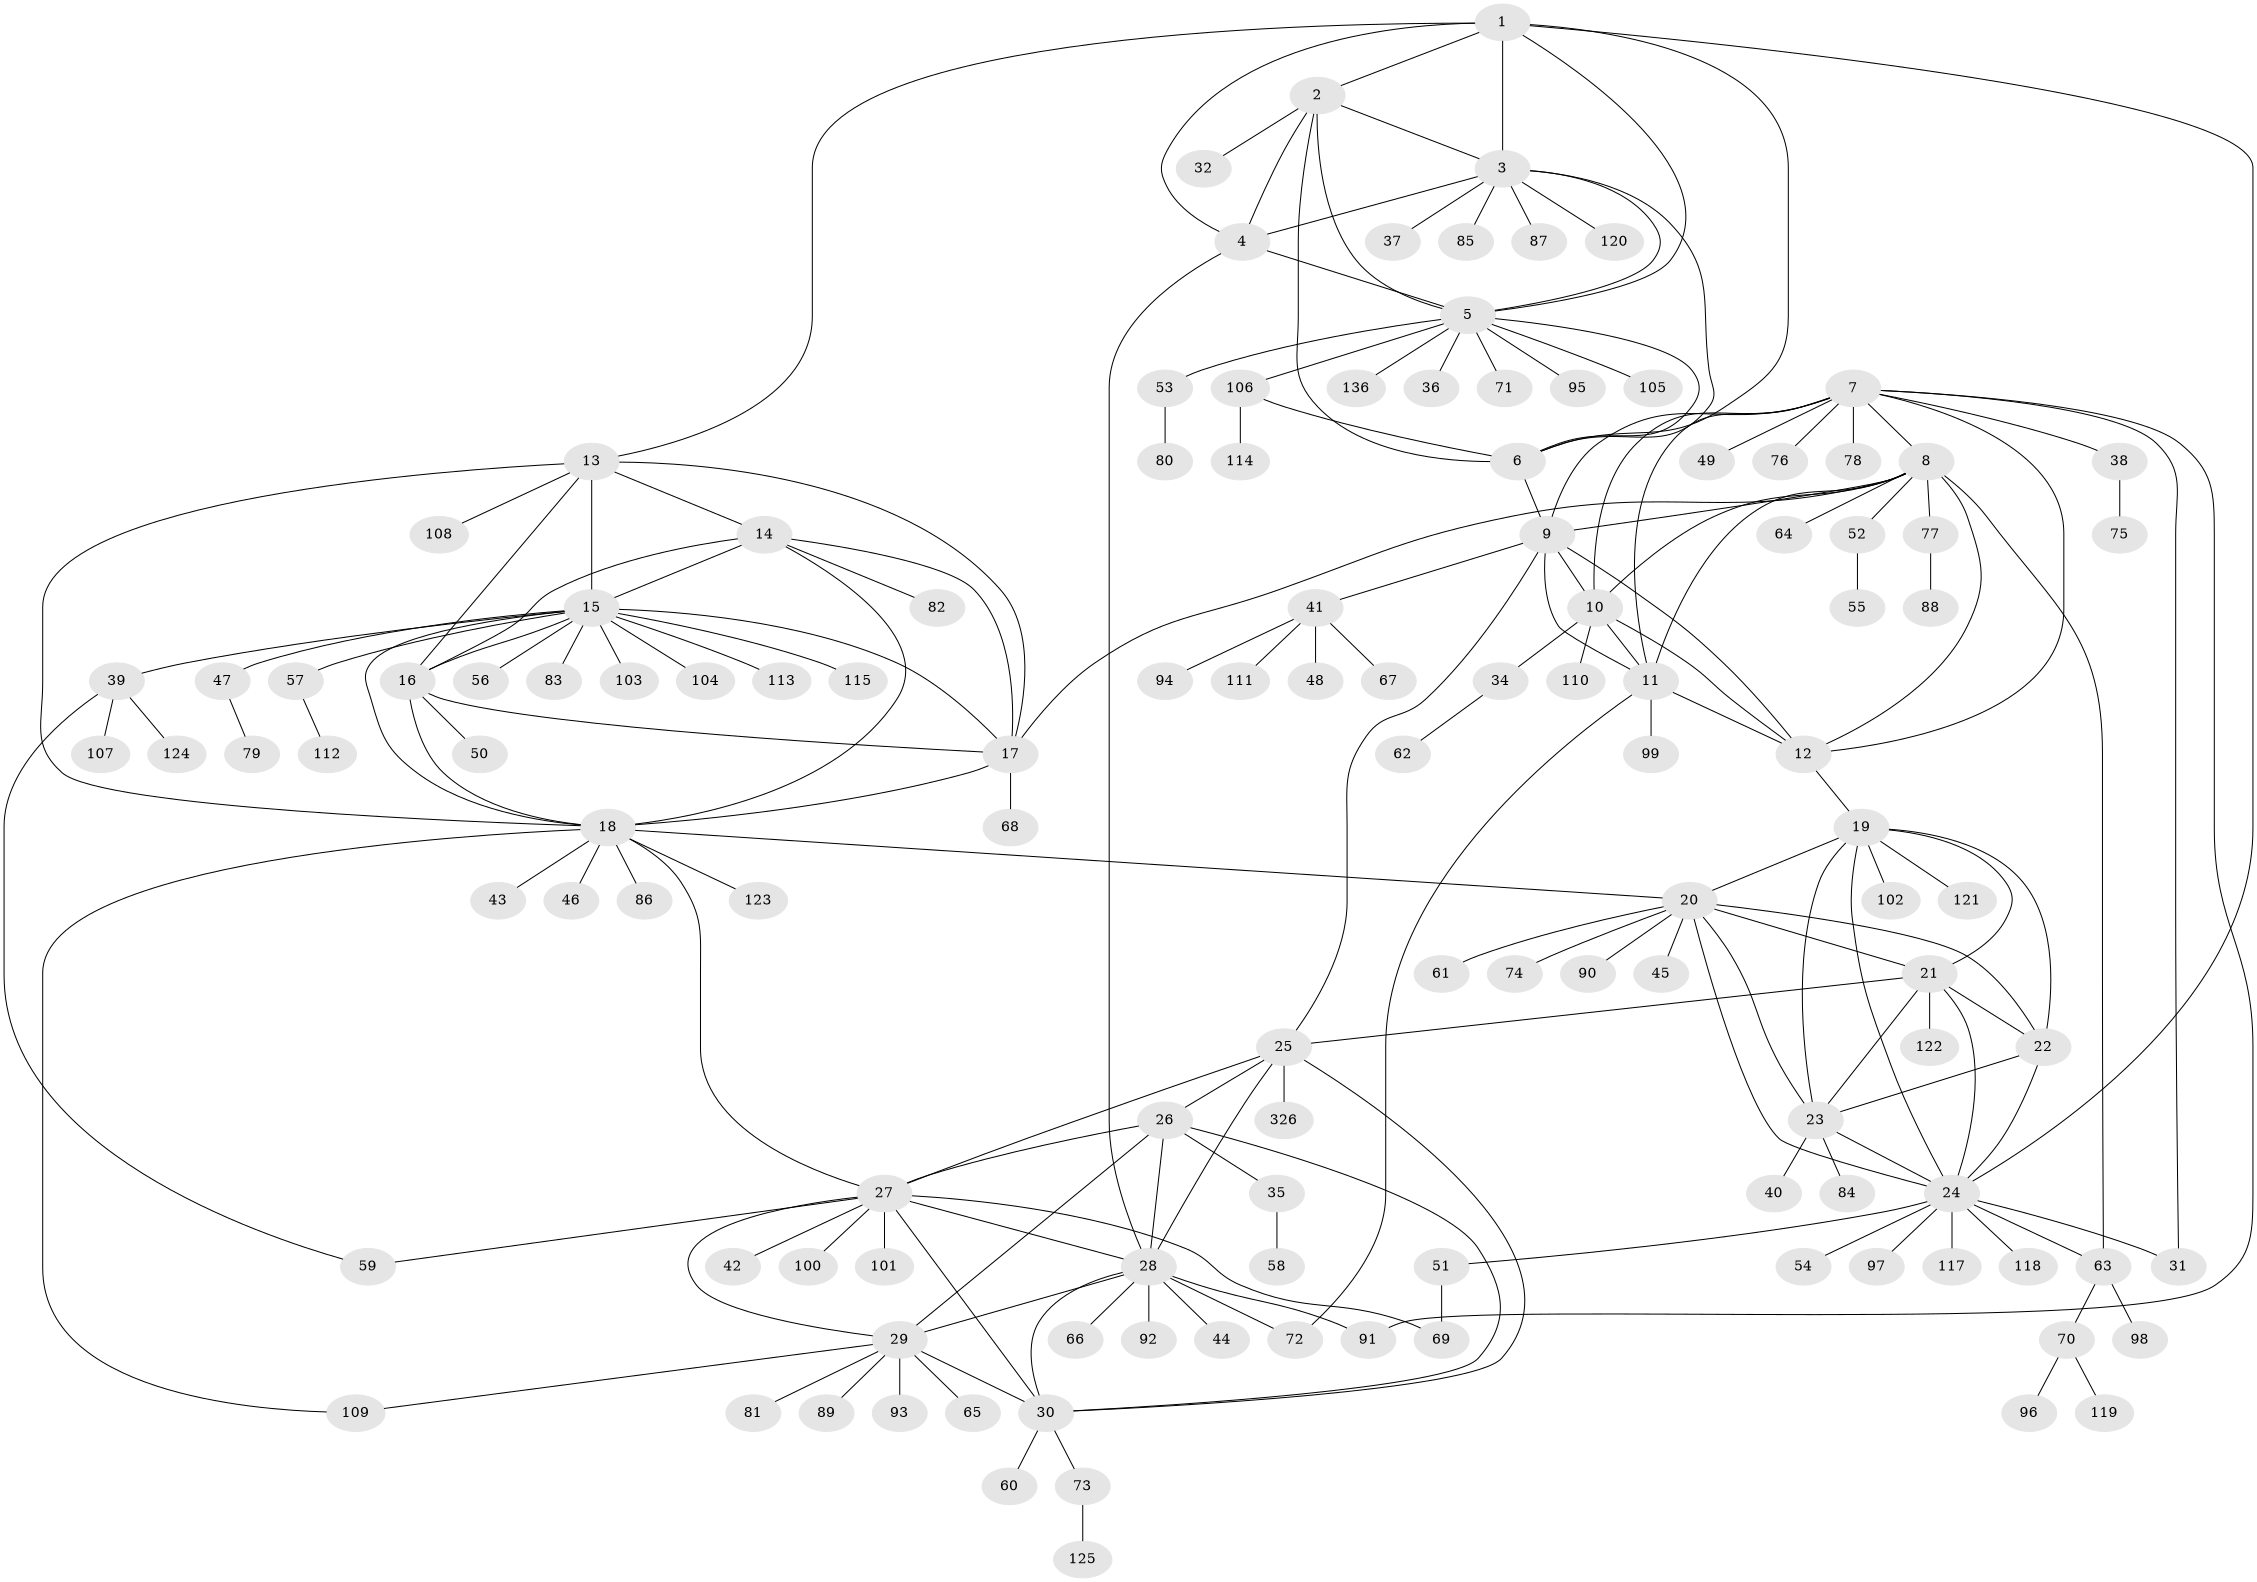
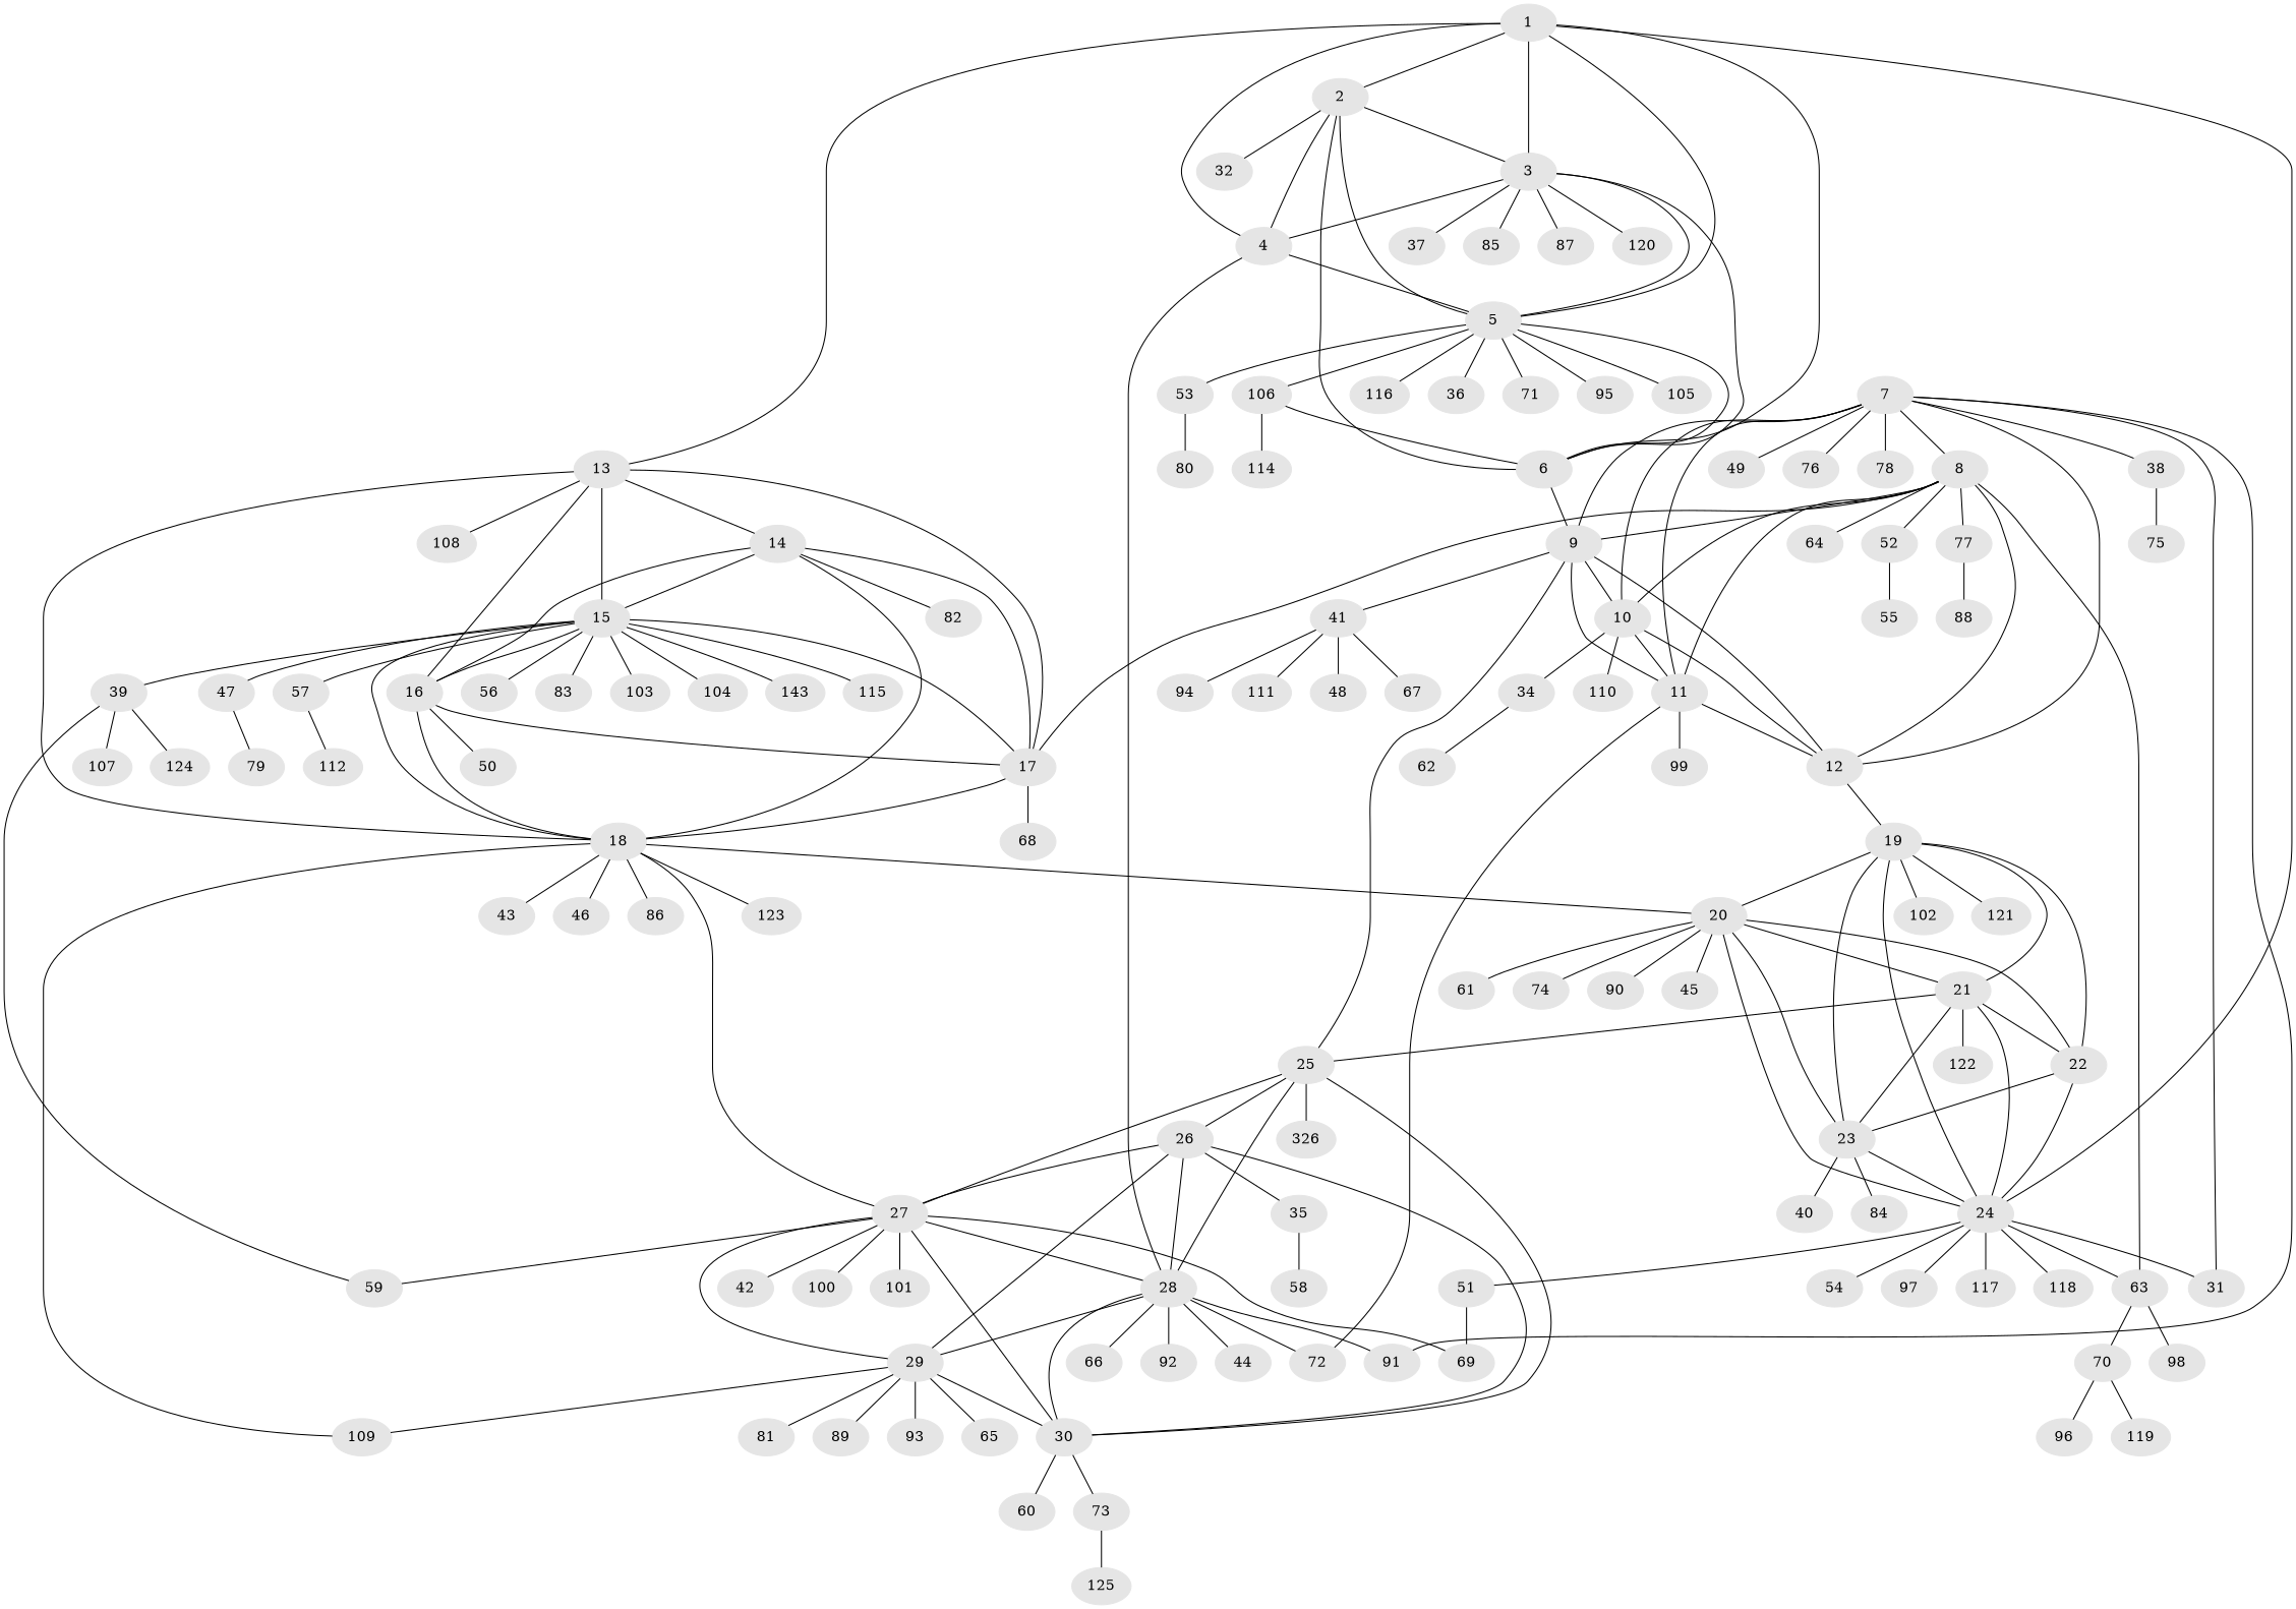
  graph {
    node [color=gray90 style=filled]
    1
    2
    3
    4
    5
    6
    13
    24
    32
    37
    85
    87
    120
    28
    36
    53
    71
    95
    105
    106
-   116 [label=136]
+   116
    9
    17
    14
    15
    16
    18
    108
    31
    63
    51
    54
    97
    117
    118
    91
    72
    29
    30
    44
    66
    92
    80
    114
    10
    11
    12
    25
    41
    7
    8
    38
    49
    76
    78
    52
    64
    77
    34
    110
    99
    19
    75
    68
    55
    70
    98
    88
    27
    26
    n71 [label=326]
    48
    67
    94
    111
    62
    20
    21
    22
    23
    102
    121
    82
    39
    47
    56
    57
    83
    103
    104
-   113
+   113 [label=143]
    115
    50
    43
    46
    86
    109
    123
    59
    107
    124
    79
    112
    45
    61
    74
    90
    42
    69
    100
    101
    122
    40
    84
    35
    65
    81
    89
    93
    60
    73
    58
    125
    96
    119
    1 -- 2
    1 -- 3
    1 -- 4
    1 -- 5
    1 -- 6
    1 -- 13
    1 -- 24
    2 -- 3
    2 -- 4
    2 -- 5
    2 -- 6
    2 -- 32
    3 -- 4
    3 -- 5
    3 -- 6
    3 -- 37
    3 -- 85
    3 -- 87
    3 -- 120
    4 -- 5
    4 -- 28
    5 -- 6
    5 -- 36
    5 -- 53
    5 -- 71
    5 -- 95
    5 -- 105
    5 -- 106
    5 -- 116
    6 -- 9
    13 -- 17
    13 -- 14
    13 -- 15
    13 -- 16
    13 -- 18
    13 -- 108
    24 -- 31
    24 -- 63
    24 -- 51
    24 -- 54
    24 -- 97
    24 -- 117
    24 -- 118
    28 -- 91
    28 -- 72
    28 -- 29
    28 -- 30
    28 -- 44
    28 -- 66
    28 -- 92
    53 -- 80
    106 -- 6
    106 -- 114
    9 -- 10
    9 -- 11
    9 -- 12
    9 -- 25
    9 -- 41
    17 -- 18
    17 -- 68
    14 -- 17
    14 -- 15
    14 -- 16
    14 -- 18
    14 -- 82
    15 -- 17
    15 -- 16
    15 -- 18
    15 -- 39
    15 -- 47
    15 -- 56
    15 -- 57
    15 -- 83
    15 -- 103
    15 -- 104
    15 -- 113
    15 -- 115
    16 -- 17
    16 -- 18
    16 -- 50
    18 -- 27
    18 -- 20
    18 -- 43
    18 -- 46
    18 -- 86
    18 -- 109
    18 -- 123
    63 -- 70
    63 -- 98
    51 -- 69
    29 -- 30
    29 -- 109
    29 -- 65
    29 -- 81
    29 -- 89
    29 -- 93
    30 -- 60
    30 -- 73
    10 -- 11
    10 -- 12
    10 -- 34
    10 -- 110
    11 -- 72
    11 -- 12
    11 -- 99
    12 -- 19
    25 -- 28
    25 -- 30
    25 -- 27
    25 -- 26
    25 -- n71
    41 -- 48
    41 -- 67
    41 -- 94
    41 -- 111
    7 -- 9
    7 -- 31
    7 -- 91
    7 -- 10
    7 -- 11
    7 -- 12
    7 -- 8
    7 -- 38
    7 -- 49
    7 -- 76
    7 -- 78
    8 -- 9
    8 -- 17
    8 -- 63
    8 -- 10
    8 -- 11
    8 -- 12
    8 -- 52
    8 -- 64
    8 -- 77
    38 -- 75
    52 -- 55
    77 -- 88
    34 -- 62
    19 -- 24
    19 -- 20
    19 -- 21
    19 -- 22
    19 -- 23
    19 -- 102
    19 -- 121
    70 -- 96
    70 -- 119
    27 -- 28
    27 -- 29
    27 -- 30
    27 -- 59
    27 -- 42
    27 -- 69
    27 -- 100
    27 -- 101
    26 -- 28
    26 -- 29
    26 -- 30
    26 -- 27
    26 -- 35
    20 -- 24
    20 -- 21
    20 -- 22
    20 -- 23
    20 -- 45
    20 -- 61
    20 -- 74
    20 -- 90
    21 -- 24
    21 -- 25
    21 -- 22
    21 -- 23
    21 -- 122
    22 -- 24
    22 -- 23
    23 -- 24
    23 -- 40
    23 -- 84
    39 -- 59
    39 -- 107
    39 -- 124
    47 -- 79
    57 -- 112
    35 -- 58
    73 -- 125
  }
